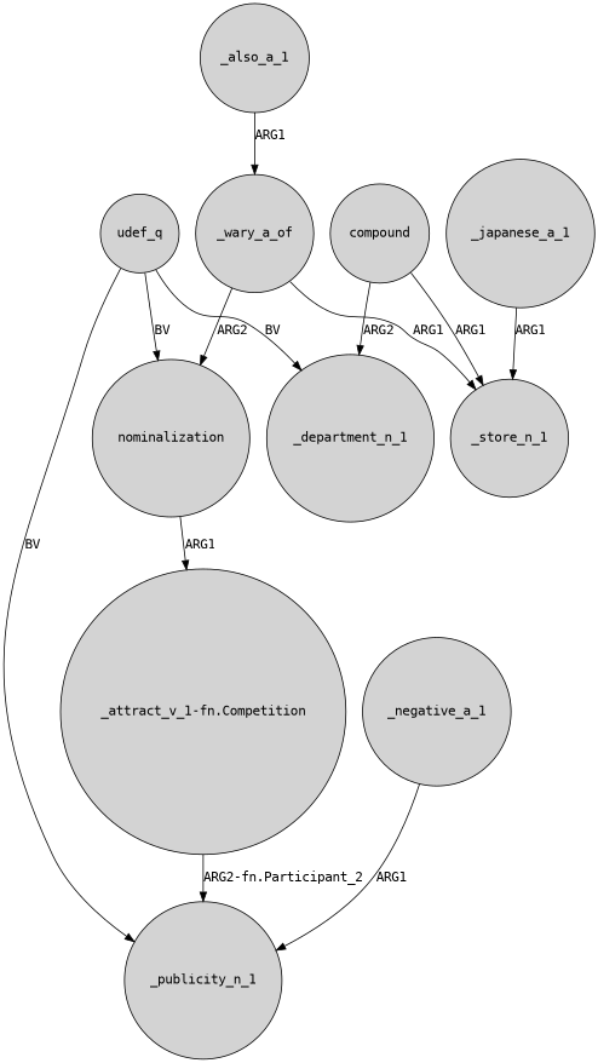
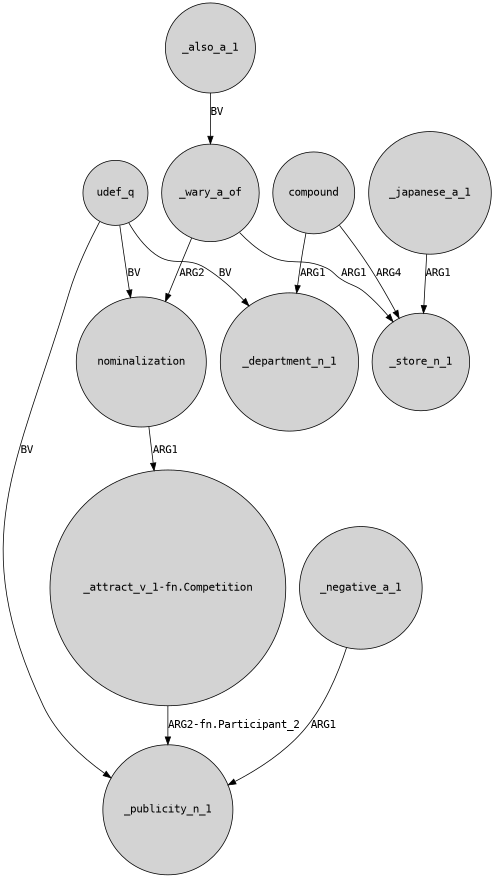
  digraph {
    fontname="DejaVu Sans Mono"
    node [fontname="DejaVu Sans Mono" shape=circle style=filled]
    edge [fontname="DejaVu Sans Mono"]
    _also_a_1
    _wary_a_of
    nominalization
    _store_n_1
    "_attract_v_1-fn.Competition"
    _publicity_n_1
    udef_q
    _department_n_1
    compound
    _japanese_a_1
    _negative_a_1
-   _also_a_1 -> _wary_a_of [label=ARG1]
+   _also_a_1 -> _wary_a_of [label=BV]
    _wary_a_of -> nominalization [label=ARG2]
    _wary_a_of -> _store_n_1 [label=ARG1]
    nominalization -> "_attract_v_1-fn.Competition" [label=ARG1]
    "_attract_v_1-fn.Competition" -> _publicity_n_1 [label="ARG2-fn.Participant_2"]
    udef_q -> nominalization [label=BV]
    udef_q -> _publicity_n_1 [label=BV]
    udef_q -> _department_n_1 [label=BV]
-   compound -> _store_n_1 [label=ARG1]
-   compound -> _department_n_1 [label=ARG2]
+   compound -> _store_n_1 [label=ARG4]
+   compound -> _department_n_1 [label=ARG1]
    _japanese_a_1 -> _store_n_1 [label=ARG1]
    _negative_a_1 -> _publicity_n_1 [label=ARG1]
  }
